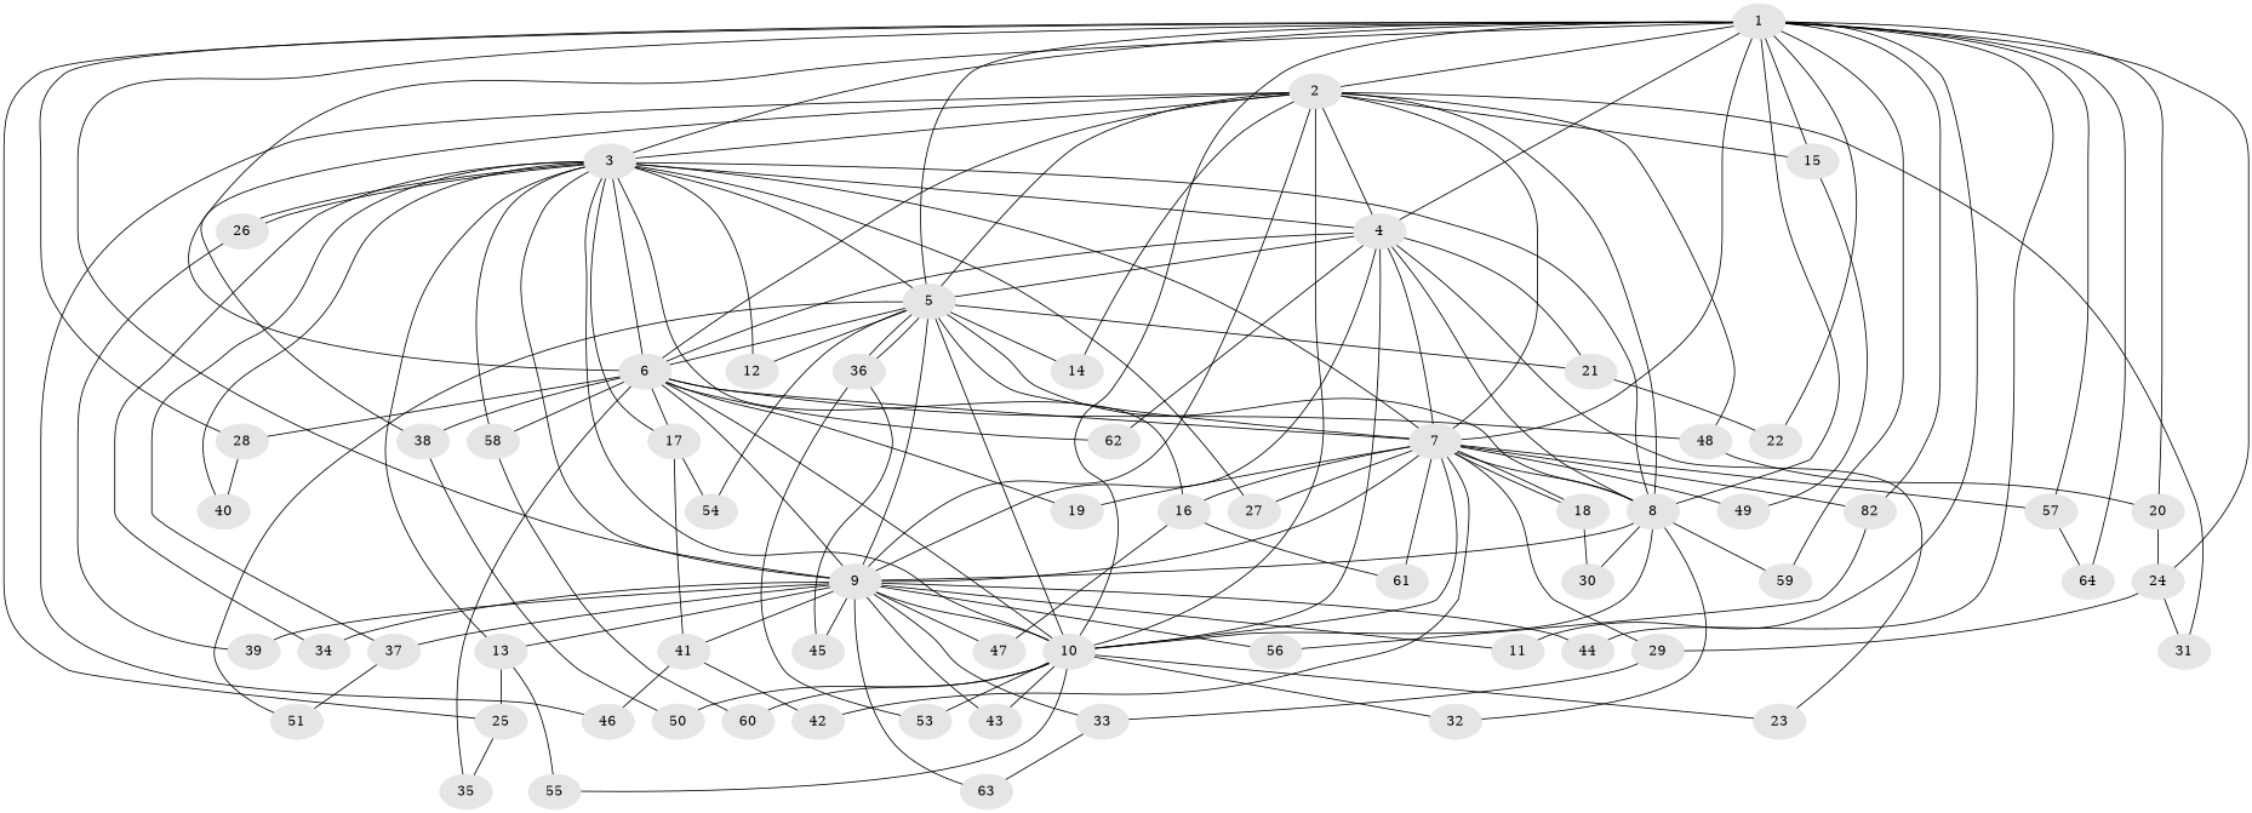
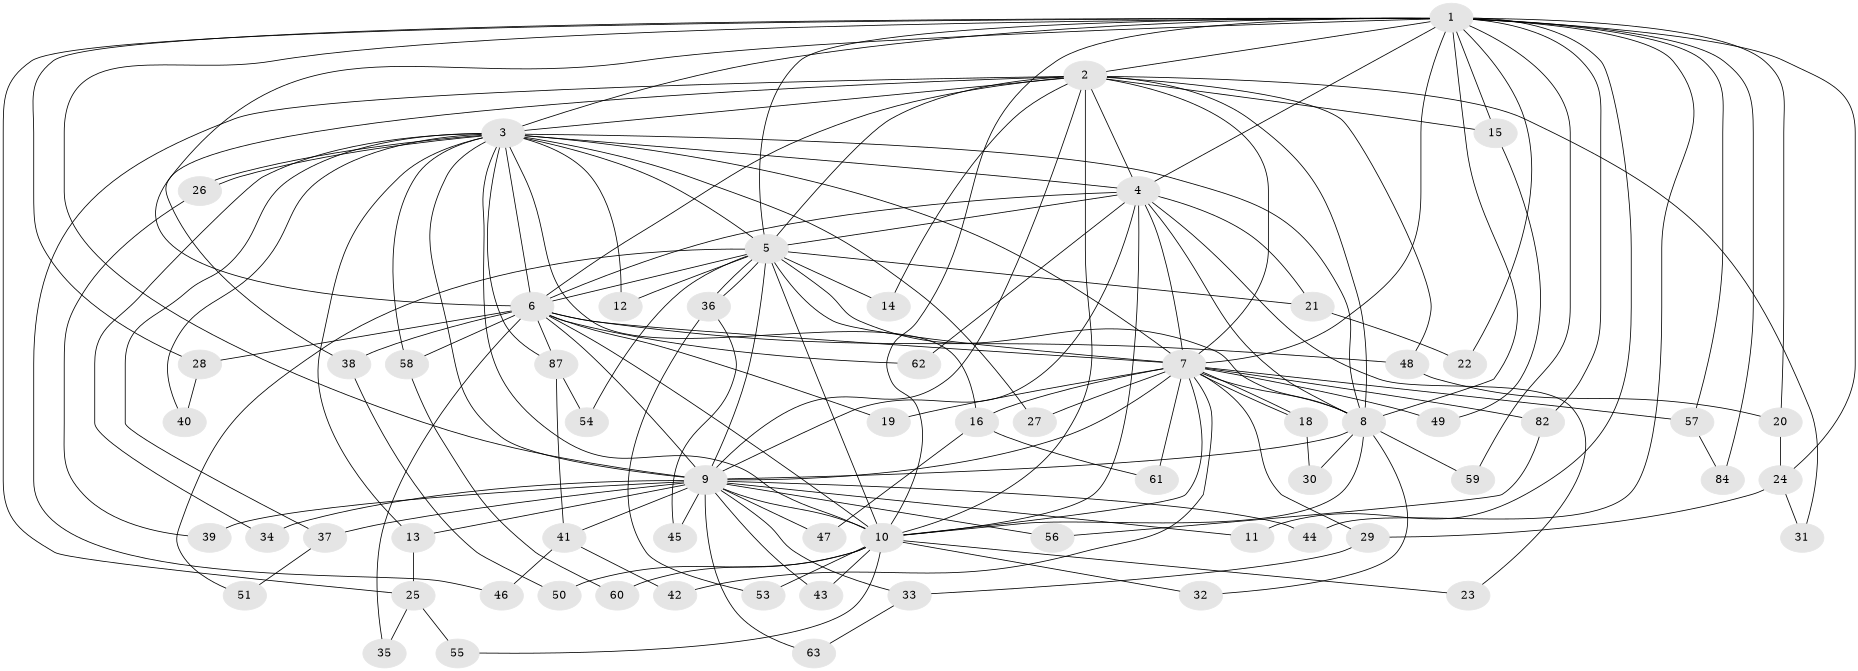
  graph {
    node [color=gray90 style=filled]
    1
    2
    3
    4
    5
    6
    7
    8
    9
    10
    11
    15
    20
    22
    24
    25
    28
    44
    n19 [label=82]
    57
    59
-   64
+   64 [label=84]
    14
    31
    38
    46
    48
    12
    13
    16
-   17
+   17 [label=87]
    26
    27
    34
    37
    40
    58
    21
    23
    62
    36
    51
    54
    19
    35
    18
    29
    42
    49
    61
    30
    32
    33
    39
    41
    43
    45
    47
    56
    63
    50
    53
    55
    60
    1 -- 2
    1 -- 3
    1 -- 4
    1 -- 5
    1 -- 6
    1 -- 7
    1 -- 8
    1 -- 9
    1 -- 10
    1 -- 11
    1 -- 15
    1 -- 20
    1 -- 22
    1 -- 24
    1 -- 25
    1 -- 28
    1 -- 44
    1 -- n19
    1 -- 57
    1 -- 59
    1 -- 64
    2 -- 3
    2 -- 4
    2 -- 5
    2 -- 6
    2 -- 7
    2 -- 8
    2 -- 9
    2 -- 10
    2 -- 15
    2 -- 14
    2 -- 31
    2 -- 38
    2 -- 46
    2 -- 48
    3 -- 4
    3 -- 5
    3 -- 6
    3 -- 7
    3 -- 8
    3 -- 9
    3 -- 10
    3 -- 12
    3 -- 13
    3 -- 16
    3 -- 17
    3 -- 26
    3 -- 26
    3 -- 27
    3 -- 34
    3 -- 37
    3 -- 40
    3 -- 58
    4 -- 5
    4 -- 6
    4 -- 7
    4 -- 8
    4 -- 9
    4 -- 10
    4 -- 21
    4 -- 23
    4 -- 62
    5 -- 6
    5 -- 7
    5 -- 8
    5 -- 9
    5 -- 10
    5 -- 14
    5 -- 12
    5 -- 21
    5 -- 36
    5 -- 36
    5 -- 51
    5 -- 54
    6 -- 7
    6 -- 9
    6 -- 10
    6 -- 28
    6 -- 38
    6 -- 48
    6 -- 17
    6 -- 58
    6 -- 62
    6 -- 19
    6 -- 35
    7 -- 8
    7 -- 9
    7 -- 10
    7 -- n19
    7 -- 57
    7 -- 16
    7 -- 27
    7 -- 19
    7 -- 18
    7 -- 18
    7 -- 29
    7 -- 42
    7 -- 49
    7 -- 61
    8 -- 9
    8 -- 10
    8 -- 59
    8 -- 30
    8 -- 32
    9 -- 10
    9 -- 11
    9 -- 44
    9 -- 13
    9 -- 34
    9 -- 37
    9 -- 33
    9 -- 39
    9 -- 41
    9 -- 43
    9 -- 45
    9 -- 47
    9 -- 56
    9 -- 63
    10 -- 23
    10 -- 32
    10 -- 43
    10 -- 50
    10 -- 53
    10 -- 55
    10 -- 60
    15 -- 49
    20 -- 24
    24 -- 31
    24 -- 29
    25 -- 35
-   13 -- 55
+   25 -- 55
    28 -- 40
    n19 -- 56
    57 -- 64
    38 -- 50
    48 -- 20
    13 -- 25
    16 -- 61
    16 -- 47
    17 -- 54
    17 -- 41
    26 -- 39
    37 -- 51
    58 -- 60
    21 -- 22
    36 -- 45
    36 -- 53
    18 -- 30
    29 -- 33
    33 -- 63
    41 -- 46
    41 -- 42
  }
